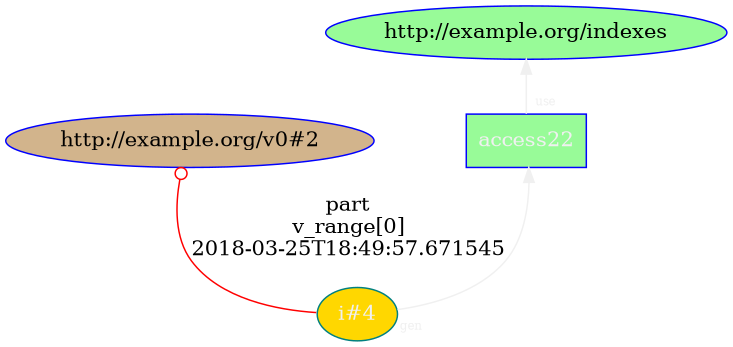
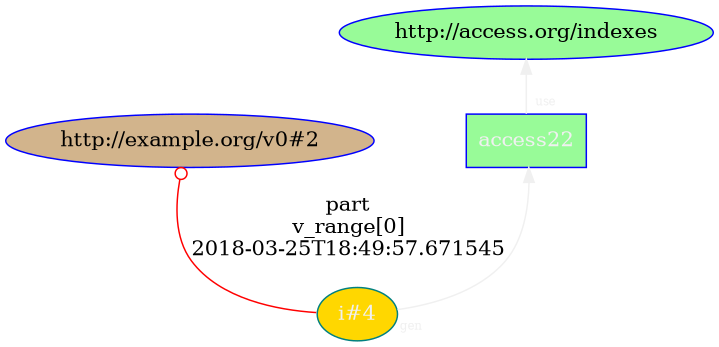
  digraph {
    rankdir=BT
    node [color=blue fillcolor=palegreen style=filled]
    edge [rotation=20 color="#F0F0F0" fontcolor="#F0F0F0" labelangle=60.0 labeldistance=1.5 labelfontsize=8]
    n1 [color=teal fillcolor=gold fontcolor="#F0F0F0" label="i#4"]
    "http://example.org/v0#2" [fillcolor=tan]
    n3 [fontcolor="#F0F0F0" label=access22 shape=polygon sides=4]
-   "http://example.org/indexes"
+   "http://example.org/indexes" [label="http://access.org/indexes"]
    n1 -> "http://example.org/v0#2" [angle=60.0 distance=1.5 fontsize=14 label="part\nv_range[0]\n2018-03-25T18:49:57.671545" color=red style=solid arrowhead=odot fontcolor="" labelangle="" labeldistance="" labelfontsize=""]
    n1 -> n3 [taillabel=gen]
    n3 -> "http://example.org/indexes" [taillabel=use]
  }
